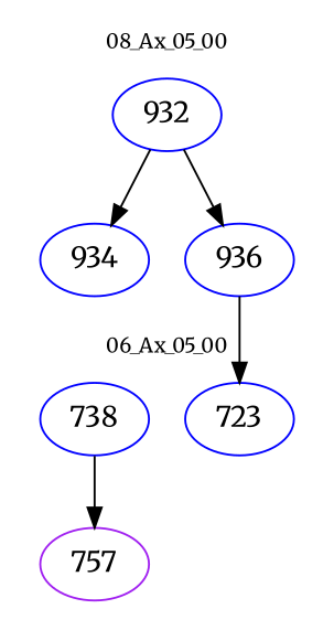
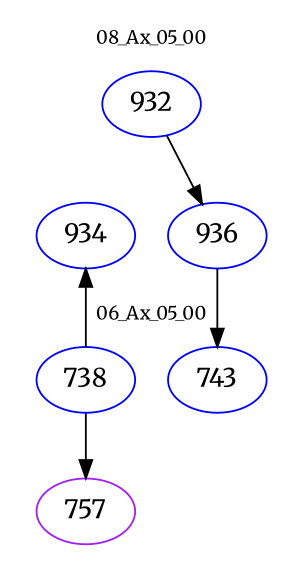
  digraph {
    fontname=Merriweather
    node [color=blue fontname=Merriweather]
    edge [color=black fontname=Merriweather]
    n1 [label=932]
    n2 [label=934]
    n3 [label=936]
    n4 [label=738]
-   n5 [label=723]
+   n5 [label=743]
    n6 [color=purple label=757]
    subgraph cluster_1 {
      color=white
      fontsize=10
      label="08_Ax_05_00"
      n1
      n2
      n3
    }
    subgraph cluster_2 {
      color=white
      fontsize=10
      label="06_Ax_05_00"
      n4
      n5
      n6
    }
-   n1 -> n2
+   n4 -> n2
    n1 -> n3
    n3 -> n5
    n4 -> n6
  }
